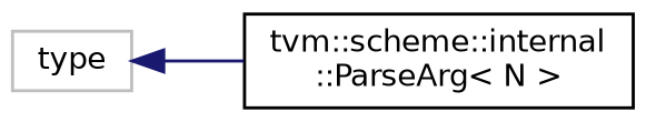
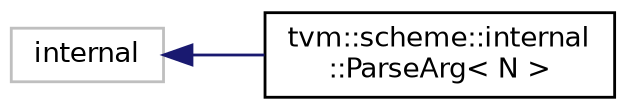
  digraph {
    rankdir=LR
    node [fillcolor=white fontname=Helvetica fontsize=10 shape=record style=filled]
-   n1 [color=grey75 height=0.2 label=type width=0.4]
+   n1 [color=grey75 height=0.2 label=internal width=0.4]
    n2 [color=black height=0.2 label="tvm::scheme::internal\l::ParseArg\< N \>" width=0.4]
    n1 -> n2 [color=midnightblue dir=back fontname=Helvetica fontsize=10 labelfontname=Helvetica labelfontsize=10 style=solid]
  }
